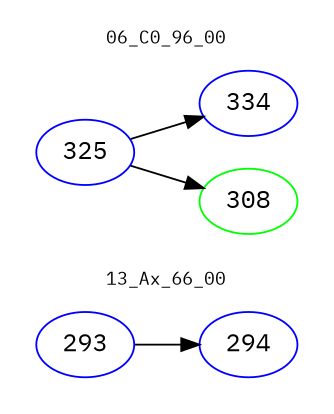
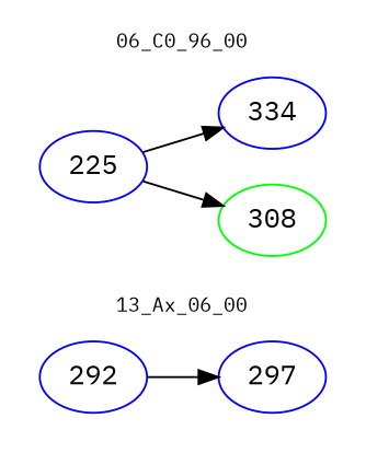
  digraph {
    fontname="IBM Plex Mono"
    rankdir=LR
    node [color=blue fontname="IBM Plex Mono"]
    edge [color=black fontname="IBM Plex Mono"]
-   n1 [label=293]
-   n2 [label=294]
-   n3 [label=325]
+   n1 [label=292]
+   n2 [label=297]
+   n3 [label=225]
    n4 [color=green label=308]
    n5 [label=334]
    subgraph cluster_1 {
      color=white
      fontsize=10
-     label="13_Ax_66_00"
+     label="13_Ax_06_00"
      n1
      n2
    }
    subgraph cluster_2 {
      color=white
      fontsize=10
      label="06_C0_96_00"
      n3
      n4
      n5
    }
    n1 -> n2
    n3 -> n4
    n3 -> n5
  }
